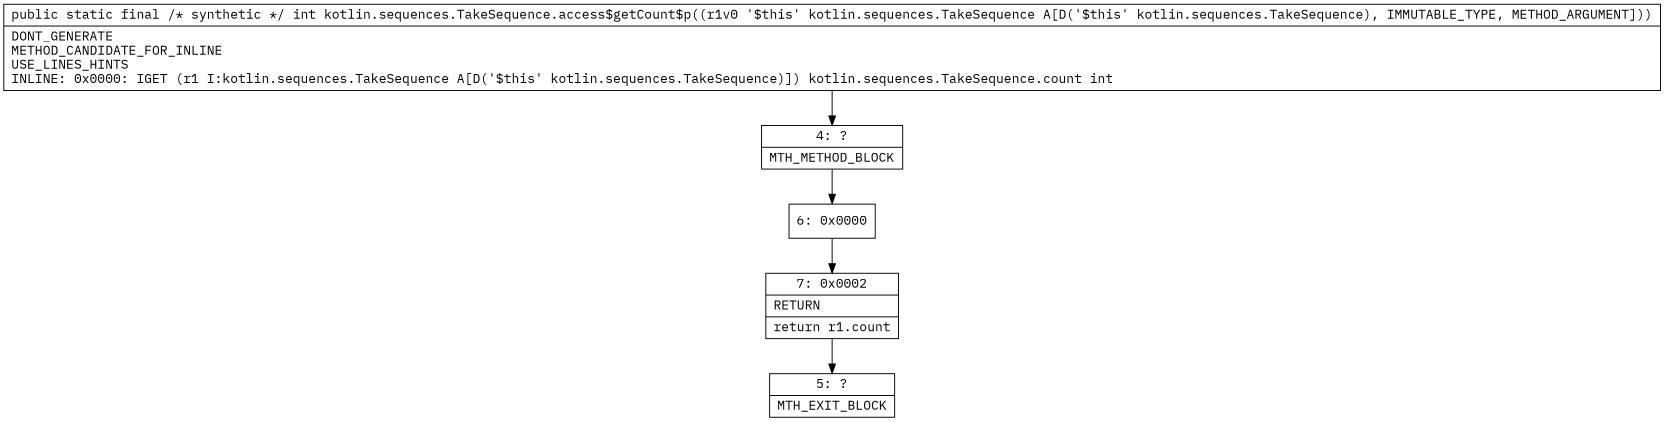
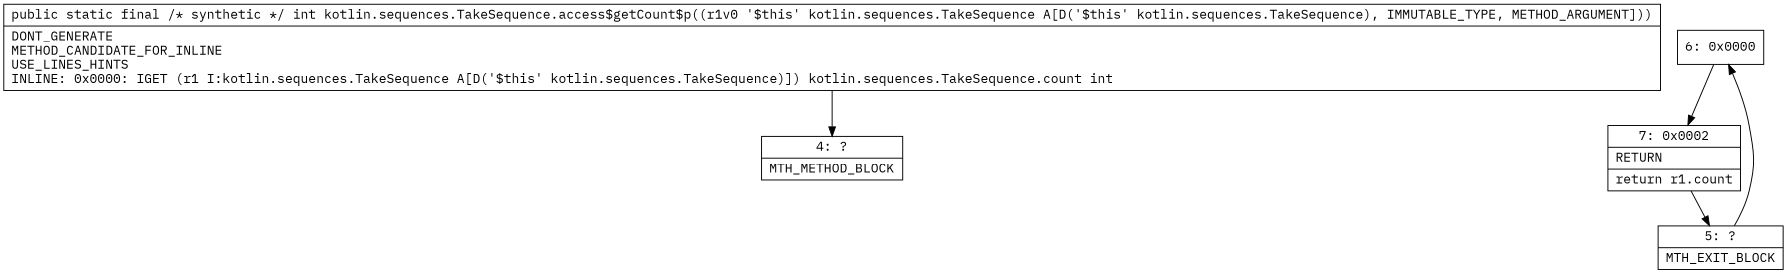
  digraph {
    fontname="IBM Plex Mono"
    node [fontname="IBM Plex Mono" shape=record]
    edge [fontname="IBM Plex Mono"]
    n1 [label="{4\:\ ?|MTH_METHOD_BLOCK\l}"]
    n2 [label="{6\:\ 0x0000}"]
    n3 [label="{7\:\ 0x0002|RETURN\l|return r1.count\l}"]
    n4 [label="{5\:\ ?|MTH_EXIT_BLOCK\l}"]
    n5 [label="{public static final \/* synthetic *\/ int kotlin.sequences.TakeSequence.access$getCount$p((r1v0 '$this' kotlin.sequences.TakeSequence A[D('$this' kotlin.sequences.TakeSequence), IMMUTABLE_TYPE, METHOD_ARGUMENT]))  | DONT_GENERATE\lMETHOD_CANDIDATE_FOR_INLINE\lUSE_LINES_HINTS\lINLINE: 0x0000: IGET  (r1 I:kotlin.sequences.TakeSequence A[D('$this' kotlin.sequences.TakeSequence)]) kotlin.sequences.TakeSequence.count int\l}"]
-   n1 -> n2
+   n4 -> n2
    n2 -> n3
    n3 -> n4
    n5 -> n1
  }
